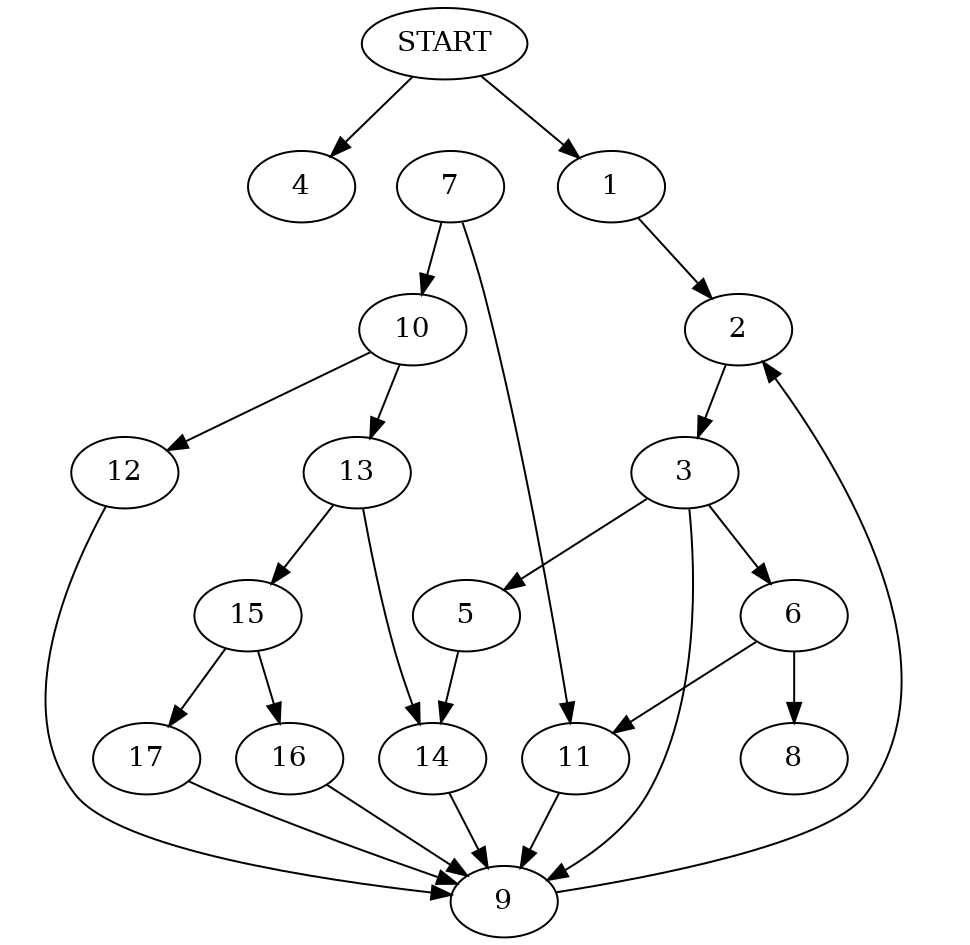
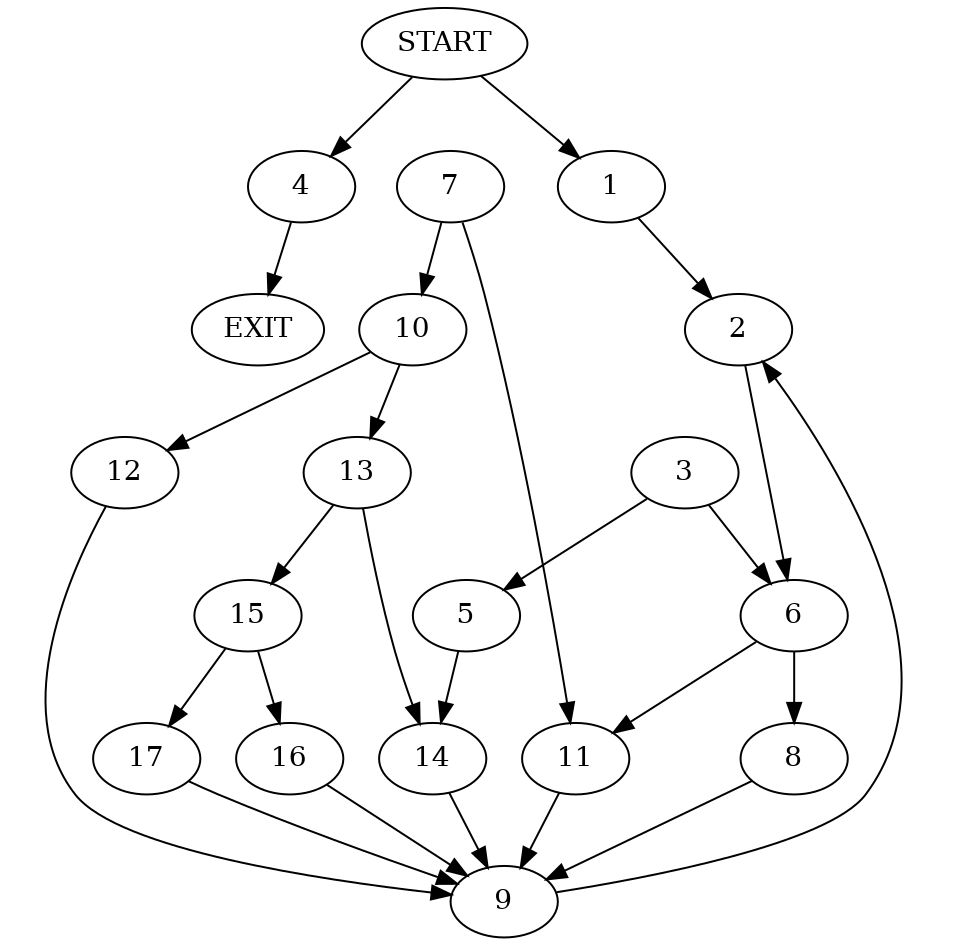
  digraph {
    n1 [label=START]
    1
    4
    2
+   n5 [label=EXIT]
    3
    5
    6
    14
    8
    11
    9
    7
    10
    12
    13
    15
    16
    17
    n1 -> 1
    n1 -> 4
    1 -> 2
-   2 -> 3
+   4 -> n5
+   2 -> 6
    3 -> 5
    3 -> 6
    5 -> 14
    6 -> 8
    6 -> 11
    14 -> 9
-   3 -> 9
+   8 -> 9
    11 -> 9
    9 -> 2
    7 -> 11
    7 -> 10
    10 -> 12
    10 -> 13
    12 -> 9
    13 -> 14
    13 -> 15
    15 -> 16
    15 -> 17
    16 -> 9
    17 -> 9
  }
